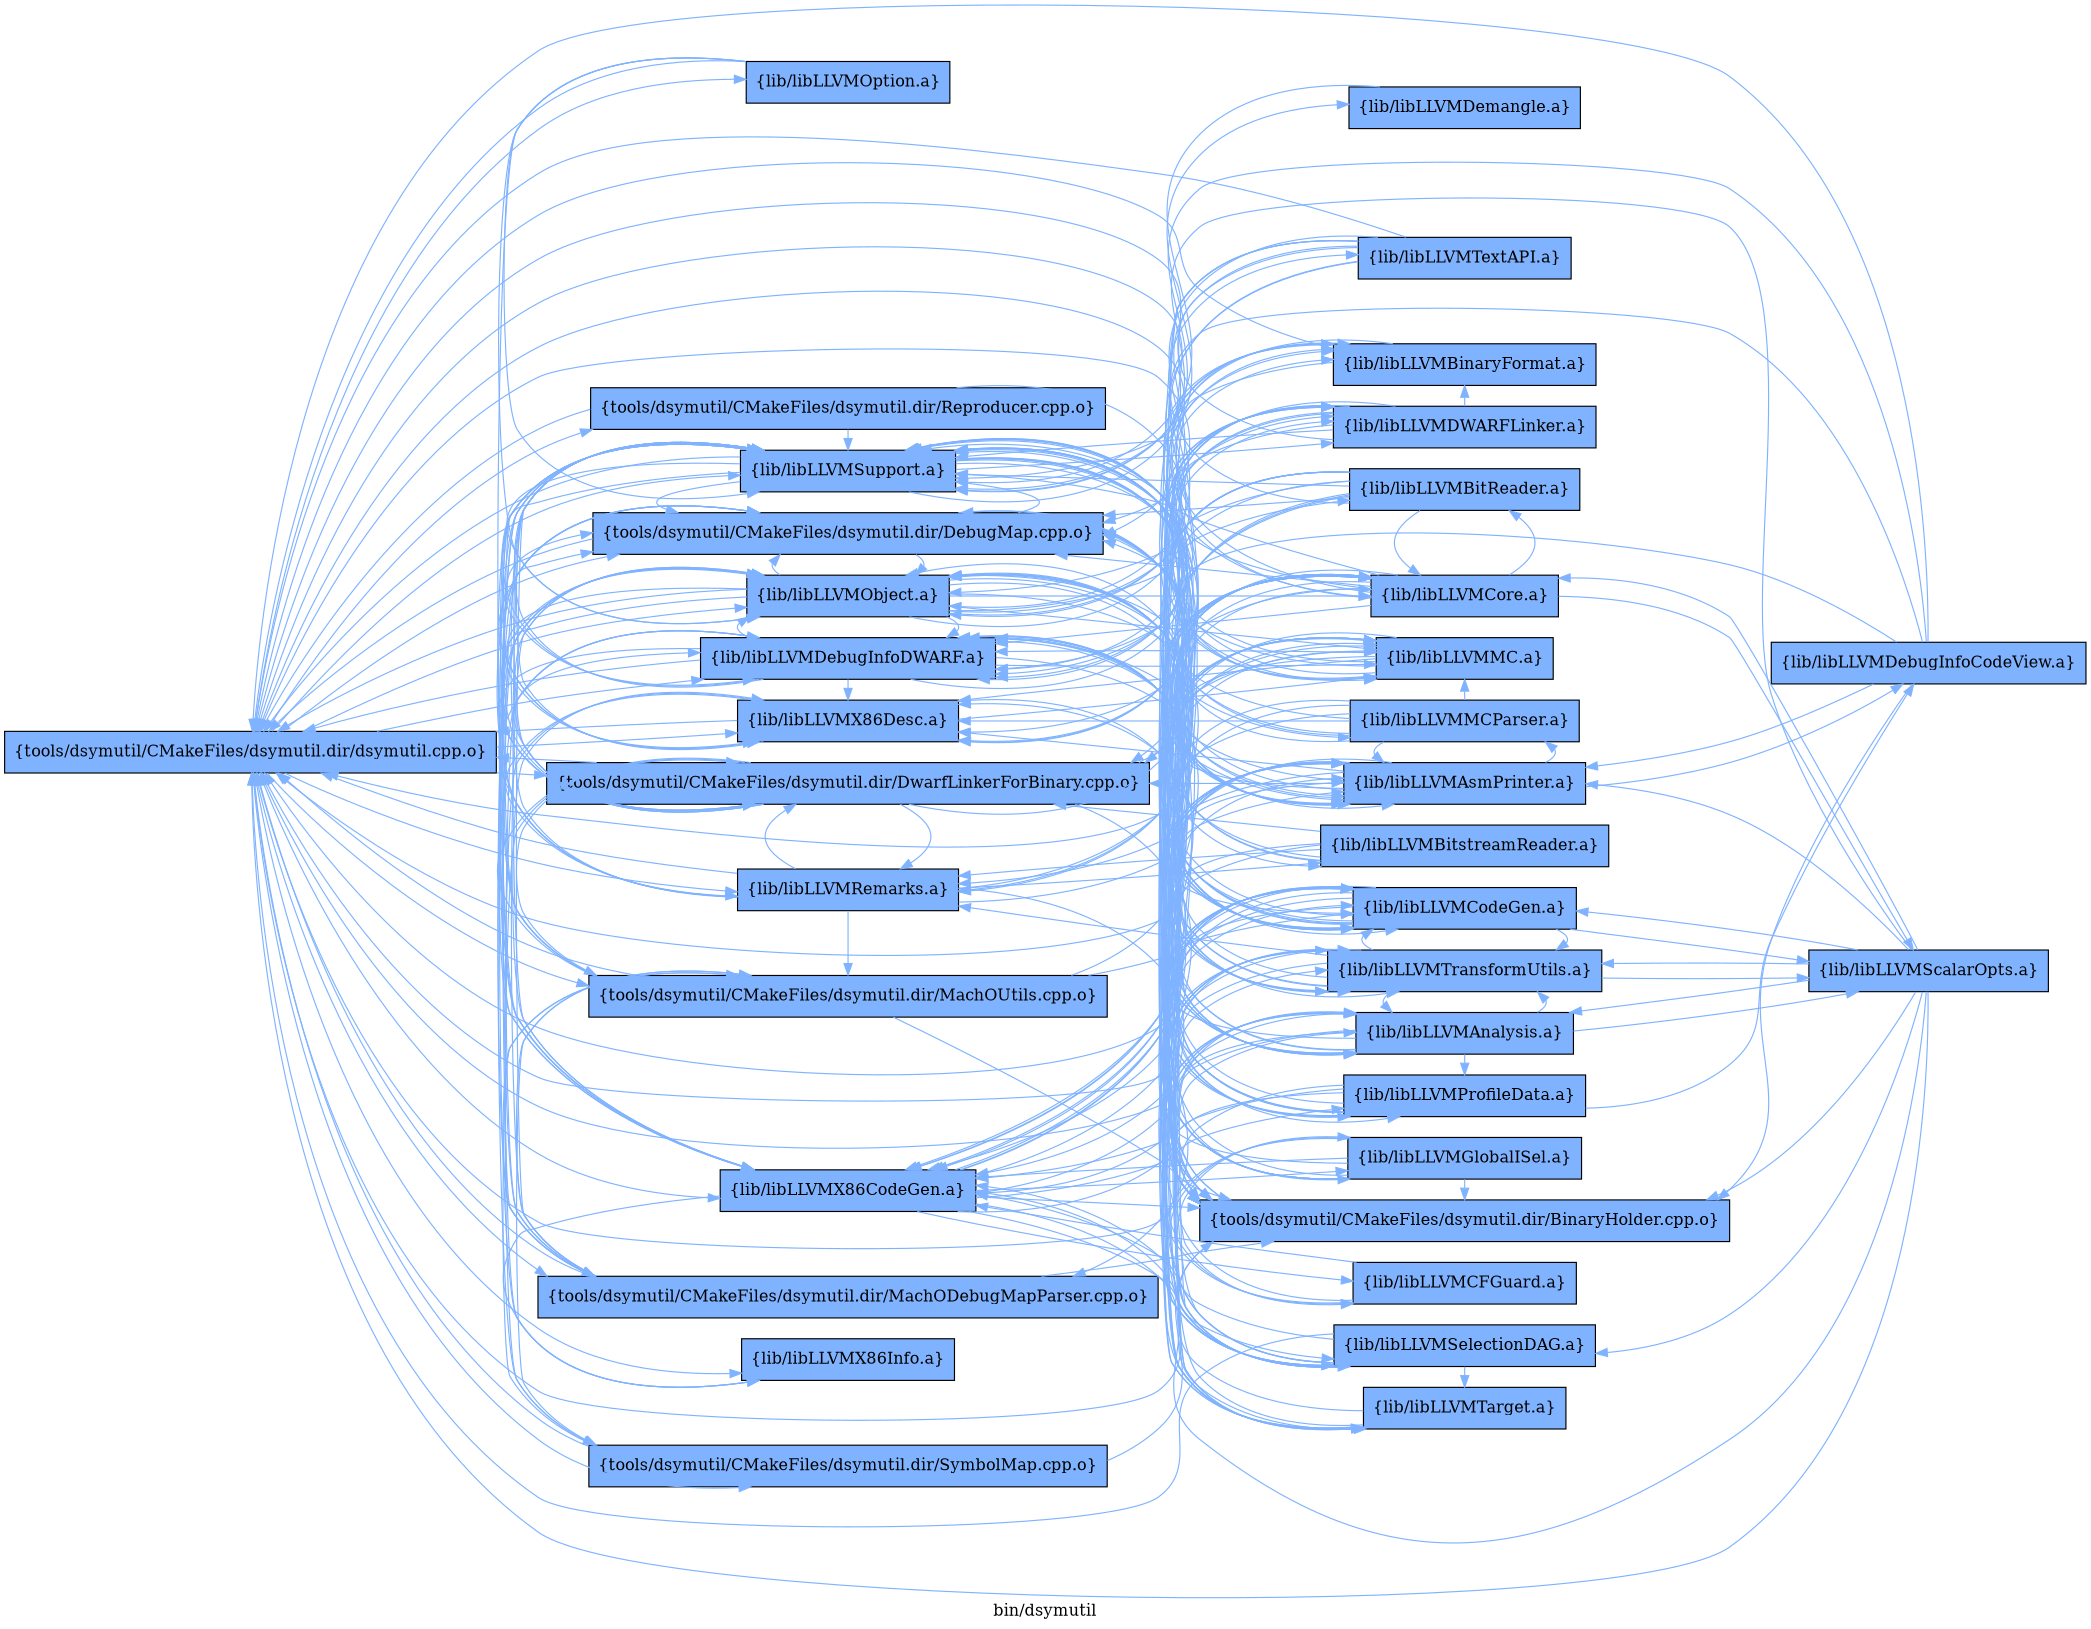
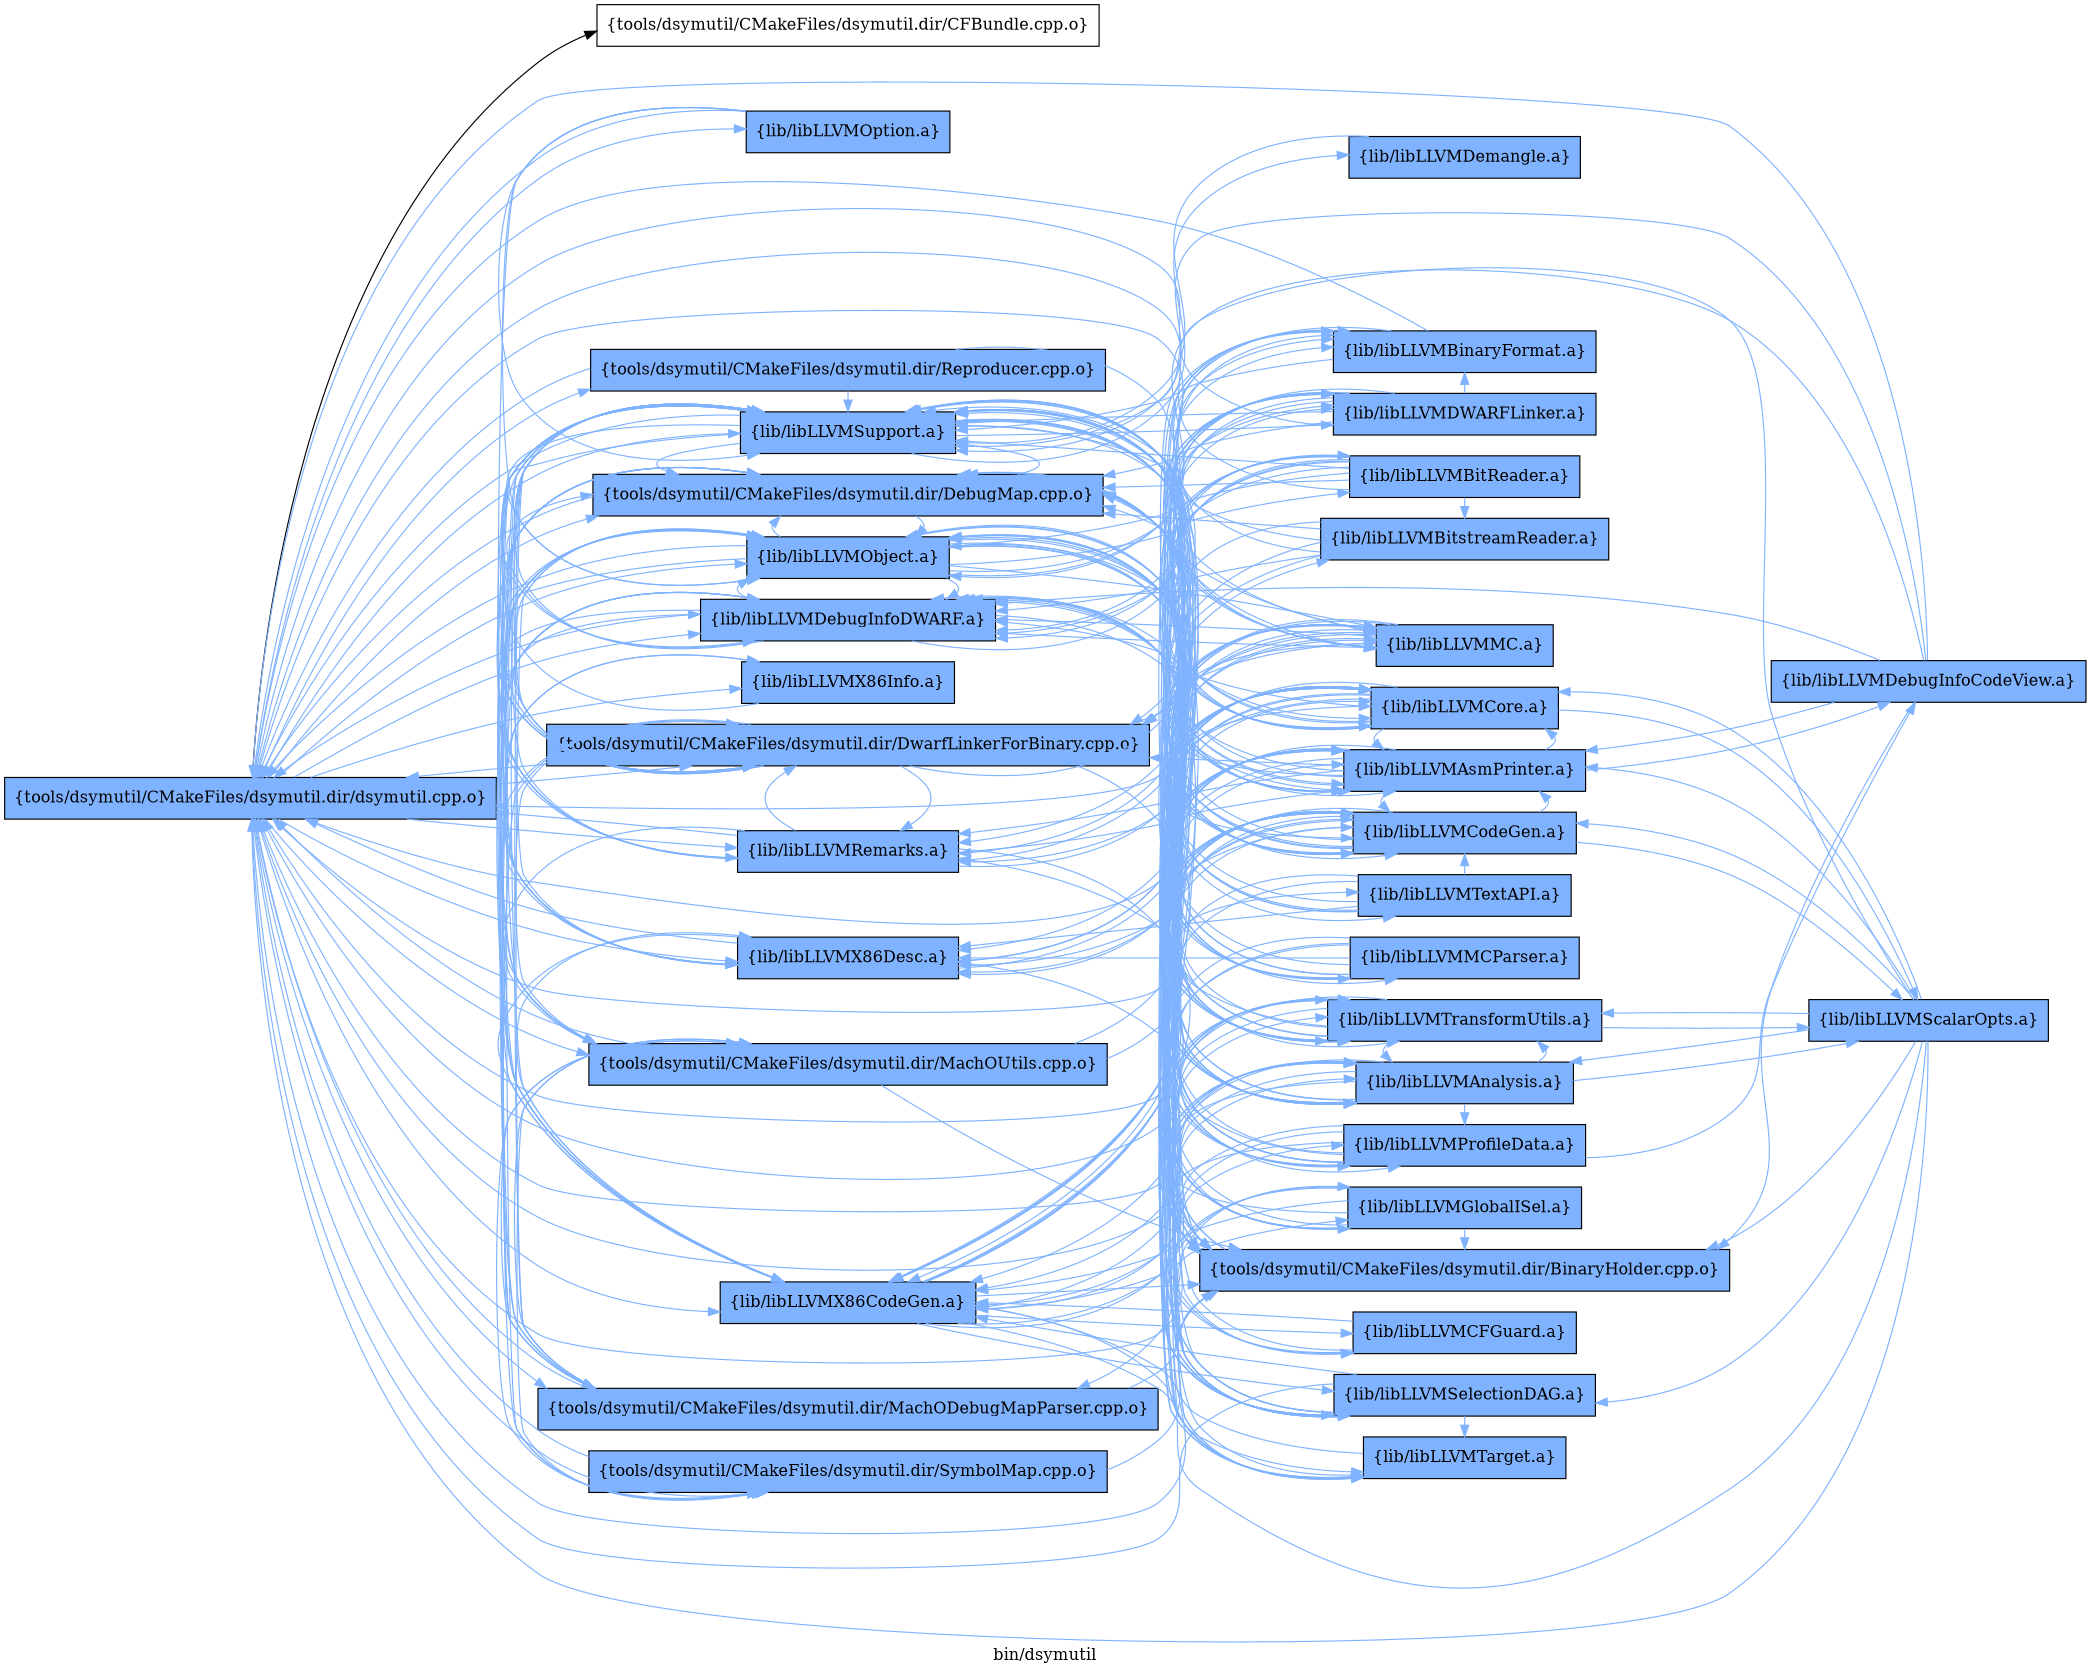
  digraph {
    label="bin/dsymutil"
    rankdir=LR
    node [fillcolor="0.600000 0.5 1" group=1 shape=box style=filled]
    edge [color="0.600000 0.5 1"]
    n1 [label="{tools/dsymutil/CMakeFiles/dsymutil.dir/dsymutil.cpp.o}"]
+   n2 [group=0 label="{tools/dsymutil/CMakeFiles/dsymutil.dir/CFBundle.cpp.o}" fillcolor="" style=""]
    n3 [label="{tools/dsymutil/CMakeFiles/dsymutil.dir/DebugMap.cpp.o}"]
    n4 [label="{tools/dsymutil/CMakeFiles/dsymutil.dir/DwarfLinkerForBinary.cpp.o}"]
    n5 [label="{tools/dsymutil/CMakeFiles/dsymutil.dir/MachODebugMapParser.cpp.o}"]
    n6 [label="{tools/dsymutil/CMakeFiles/dsymutil.dir/MachOUtils.cpp.o}"]
    n7 [label="{tools/dsymutil/CMakeFiles/dsymutil.dir/Reproducer.cpp.o}"]
    n8 [label="{tools/dsymutil/CMakeFiles/dsymutil.dir/SymbolMap.cpp.o}"]
    n9 [label="{lib/libLLVMX86CodeGen.a}"]
    n10 [label="{lib/libLLVMX86Desc.a}"]
    n11 [label="{lib/libLLVMX86Info.a}"]
    n12 [label="{lib/libLLVMObject.a}"]
    n13 [label="{lib/libLLVMDebugInfoDWARF.a}"]
    n14 [label="{lib/libLLVMOption.a}"]
    n15 [label="{lib/libLLVMRemarks.a}"]
    n16 [label="{lib/libLLVMSupport.a}"]
    n17 [label="{tools/dsymutil/CMakeFiles/dsymutil.dir/BinaryHolder.cpp.o}"]
    n18 [label="{lib/libLLVMDWARFLinker.a}"]
    n19 [label="{lib/libLLVMMC.a}"]
    n20 [label="{lib/libLLVMCodeGen.a}"]
    n21 [label="{lib/libLLVMAsmPrinter.a}"]
    n22 [label="{lib/libLLVMCore.a}"]
    n23 [label="{lib/libLLVMTarget.a}"]
    n24 [label="{lib/libLLVMSelectionDAG.a}"]
    n25 [label="{lib/libLLVMAnalysis.a}"]
    n26 [label="{lib/libLLVMGlobalISel.a}"]
    n27 [label="{lib/libLLVMCFGuard.a}"]
    n28 [label="{lib/libLLVMProfileData.a}"]
    n29 [label="{lib/libLLVMTransformUtils.a}"]
    n30 [label="{lib/libLLVMBinaryFormat.a}"]
    n31 [label="{lib/libLLVMBitReader.a}"]
    n32 [label="{lib/libLLVMMCParser.a}"]
    n33 [label="{lib/libLLVMTextAPI.a}"]
    n34 [label="{lib/libLLVMBitstreamReader.a}"]
    n35 [label="{lib/libLLVMDemangle.a}"]
    n36 [label="{lib/libLLVMScalarOpts.a}"]
    n37 [label="{lib/libLLVMDebugInfoCodeView.a}"]
    subgraph sub_1 {
      rank=same
      n1
    }
    subgraph sub_2 {
      rank=same
+     n2
      n3
      n4
      n5
      n6
      n7
      n8
      n9
      n10
      n11
      n12
      n13
      n14
      n15
      n16
    }
    subgraph sub_3 {
      rank=same
      n17
      n18
      n19
      n20
      n21
      n22
      n23
      n24
      n25
      n26
      n27
      n28
      n29
      n30
      n31
      n32
      n33
      n34
      n35
    }
+   n1 -> n2 [color=""]
    n1 -> n3
    n1 -> n4
    n1 -> n5
    n1 -> n6
    n1 -> n7
    n1 -> n8
    n1 -> n9
    n1 -> n10
    n1 -> n11
    n1 -> n12
    n1 -> n13
    n1 -> n14
    n1 -> n15
    n1 -> n16
    n3 -> n1
    n3 -> n12
    n3 -> n16
    n3 -> n17
    n4 -> n1
    n4 -> n3
    n4 -> n6
    n4 -> n8
    n4 -> n12
    n4 -> n13
    n4 -> n15
    n4 -> n16
    n4 -> n17
    n4 -> n18
    n4 -> n19
    n5 -> n1
    n5 -> n3
    n5 -> n6
    n5 -> n12
    n5 -> n16
    n5 -> n17
    n6 -> n1
    n6 -> n3
    n6 -> n4
    n6 -> n5
    n6 -> n8
    n6 -> n12
    n6 -> n16
    n6 -> n17
    n6 -> n19
    n6 -> n20
    n7 -> n1
    n7 -> n16
    n7 -> n17
    n8 -> n1
    n8 -> n6
    n8 -> n16
    n8 -> n17
    n9 -> n10
    n9 -> n11
    n9 -> n16
    n9 -> n17
    n9 -> n19
    n9 -> n20
    n9 -> n21
    n9 -> n22
    n9 -> n23
    n9 -> n24
    n9 -> n25
    n9 -> n26
    n9 -> n27
    n9 -> n28
    n9 -> n29
    n10 -> n1
    n10 -> n3
    n10 -> n9
    n10 -> n11
    n10 -> n16
    n10 -> n19
    n10 -> n30
    n11 -> n16
    n12 -> n1
    n12 -> n3
    n12 -> n4
    n12 -> n5
    n12 -> n9
    n12 -> n10
    n12 -> n13
    n12 -> n17
    n12 -> n18
    n12 -> n19
    n12 -> n21
    n12 -> n22
    n12 -> n30
    n12 -> n31
    n12 -> n32
    n12 -> n33
    n13 -> n1
    n13 -> n3
    n13 -> n4
    n13 -> n5
    n13 -> n9
    n13 -> n10
    n13 -> n12
    n13 -> n16
    n13 -> n17
    n13 -> n19
    n13 -> n21
    n13 -> n30
    n14 -> n1
    n14 -> n9
    n14 -> n12
    n14 -> n16
    n15 -> n1
    n15 -> n3
    n15 -> n4
    n15 -> n6
    n15 -> n12
    n15 -> n13
    n15 -> n16
    n15 -> n17
    n15 -> n19
    n15 -> n21
    n15 -> n34
    n16 -> n1
    n16 -> n3
    n16 -> n4
    n16 -> n5
    n16 -> n9
    n16 -> n10
    n16 -> n12
    n16 -> n13
    n16 -> n15
    n16 -> n17
    n16 -> n18
    n16 -> n19
    n16 -> n20
    n16 -> n21
    n16 -> n28
    n16 -> n29
    n16 -> n35
    n17 -> n1
    n17 -> n12
    n17 -> n16
    n18 -> n1
    n18 -> n3
    n18 -> n4
    n18 -> n10
    n18 -> n13
    n18 -> n16
    n18 -> n17
    n18 -> n19
    n18 -> n20
    n18 -> n21
    n18 -> n30
    n19 -> n1
    n19 -> n3
    n19 -> n9
    n19 -> n10
    n19 -> n13
    n19 -> n16
    n19 -> n17
    n19 -> n18
    n19 -> n21
    n19 -> n30
    n20 -> n1
    n20 -> n3
    n20 -> n5
    n20 -> n9
    n20 -> n10
    n20 -> n12
    n20 -> n13
    n20 -> n16
    n20 -> n17
    n20 -> n18
    n20 -> n19
    n20 -> n21
    n20 -> n22
    n20 -> n23
    n20 -> n25
    n20 -> n28
    n20 -> n29
    n20 -> n36
    n21 -> n3
    n21 -> n4
    n21 -> n9
    n21 -> n10
    n21 -> n13
    n21 -> n15
    n21 -> n16
    n21 -> n19
    n21 -> n20
    n21 -> n22
    n21 -> n23
    n21 -> n25
    n21 -> n30
    n21 -> n32
    n21 -> n37
    n22 -> n1
    n22 -> n3
    n22 -> n9
    n22 -> n10
    n22 -> n13
    n22 -> n15
    n22 -> n16
    n22 -> n17
    n22 -> n18
    n22 -> n20
    n22 -> n21
    n22 -> n24
    n22 -> n25
    n22 -> n27
    n22 -> n29
    n22 -> n30
    n22 -> n31
    n22 -> n36
    n23 -> n9
    n23 -> n16
    n23 -> n18
    n23 -> n19
    n23 -> n20
    n23 -> n21
    n23 -> n22
    n23 -> n25
    n24 -> n1
    n24 -> n9
    n24 -> n12
    n24 -> n13
    n24 -> n16
    n24 -> n19
    n24 -> n20
    n24 -> n21
    n24 -> n22
    n24 -> n23
    n24 -> n25
    n24 -> n26
    n24 -> n29
    n25 -> n1
    n25 -> n9
    n25 -> n12
    n25 -> n16
    n25 -> n17
-   n25 -> n18
+   n18 -> n25
    n25 -> n20
    n25 -> n21
    n25 -> n22
    n25 -> n24
    n25 -> n26
    n25 -> n28
    n25 -> n29
    n25 -> n36
    n26 -> n9
    n26 -> n16
    n26 -> n17
    n26 -> n19
    n26 -> n20
    n26 -> n21
    n26 -> n22
    n26 -> n23
    n26 -> n24
    n26 -> n25
    n26 -> n29
    n27 -> n9
    n27 -> n16
    n27 -> n22
    n28 -> n1
    n28 -> n3
    n28 -> n9
    n28 -> n10
    n28 -> n12
    n28 -> n13
    n28 -> n16
    n28 -> n17
    n28 -> n19
    n28 -> n20
    n28 -> n22
    n28 -> n37
    n29 -> n1
    n29 -> n9
    n29 -> n12
    n29 -> n13
    n29 -> n15
    n29 -> n16
    n29 -> n17
    n29 -> n20
    n29 -> n21
    n29 -> n22
    n29 -> n24
    n29 -> n25
    n29 -> n27
    n29 -> n36
    n30 -> n1
    n30 -> n13
    n30 -> n16
    n30 -> n17
    n30 -> n22
    n31 -> n1
    n31 -> n3
    n31 -> n4
    n31 -> n9
    n31 -> n12
    n31 -> n13
    n31 -> n15
    n31 -> n16
    n31 -> n17
    n31 -> n20
    n31 -> n21
    n31 -> n22
    n31 -> n25
    n31 -> n34
    n32 -> n1
    n32 -> n3
    n32 -> n9
    n32 -> n10
    n32 -> n12
    n32 -> n16
    n32 -> n17
    n32 -> n18
    n32 -> n19
    n32 -> n21
    n33 -> n1
    n33 -> n3
    n33 -> n10
    n33 -> n12
    n33 -> n13
    n33 -> n16
    n33 -> n17
    n33 -> n20
-   n33 -> n29
+   n29 -> n33
    n34 -> n1
    n34 -> n3
    n34 -> n4
    n34 -> n13
    n34 -> n15
    n34 -> n16
    n34 -> n29
    n35 -> n16
    n36 -> n1
    n36 -> n9
    n36 -> n16
    n36 -> n17
    n36 -> n20
    n36 -> n21
    n36 -> n22
    n36 -> n24
    n36 -> n25
    n36 -> n29
    n37 -> n1
    n37 -> n12
    n37 -> n13
    n37 -> n16
    n37 -> n17
    n37 -> n21
  }
